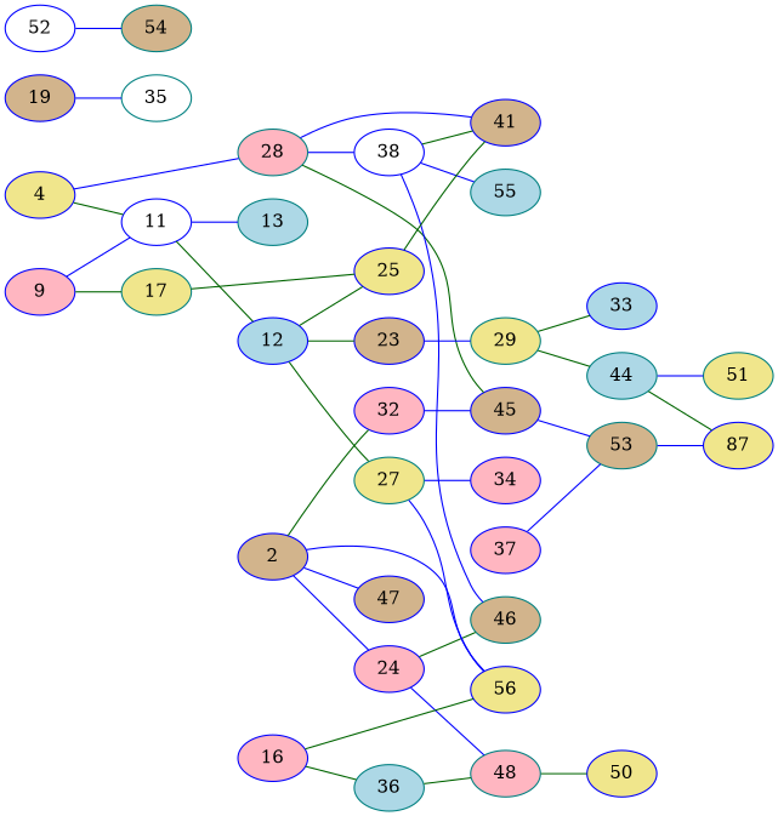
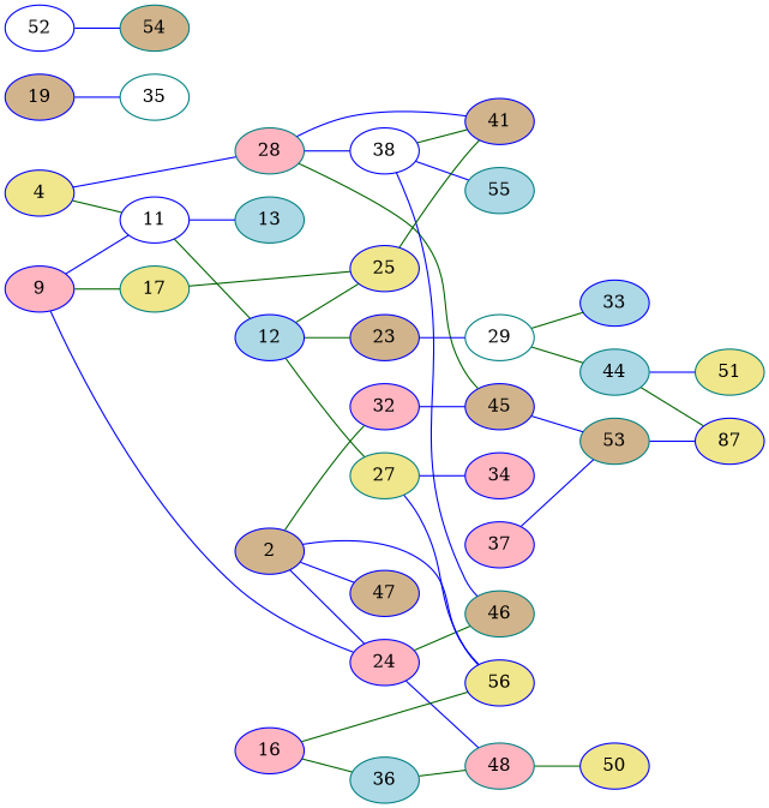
  graph {
    rankdir=LR
    node [color=blue fillcolor=tan style=filled]
    edge [color=blue weight=1.0]
    24 [fillcolor=lightpink]
    2
    32 [fillcolor=lightpink]
    47
    56 [fillcolor=khaki]
    46 [color=teal]
    48 [color=teal fillcolor=lightpink]
    45
    4 [fillcolor=khaki]
    11 [fillcolor=white]
    28 [color=teal fillcolor=lightpink]
    12 [fillcolor=lightblue]
    13 [color=teal fillcolor=lightblue]
    41
    38 [fillcolor=white]
    9 [fillcolor=lightpink]
    17 [color=teal fillcolor=khaki]
    25 [fillcolor=khaki]
    23
    27 [color=teal fillcolor=khaki]
-   29 [color=teal fillcolor=khaki]
+   29 [color=teal fillcolor=white]
    34 [fillcolor=lightpink]
    16 [fillcolor=lightpink]
    36 [color=teal fillcolor=lightblue]
    35 [color=teal fillcolor=white]
    19
    33 [fillcolor=lightblue]
    44 [color=teal fillcolor=lightblue]
    50 [fillcolor=khaki]
    55 [color=teal fillcolor=lightblue]
    53 [color=teal]
    51 [color=teal fillcolor=khaki]
    n33 [fillcolor=khaki label=87]
    37 [fillcolor=lightpink]
    52 [fillcolor=white]
    54 [color=teal]
    24 -- 46 [color=darkgreen]
    24 -- 48
    2 -- 24
    2 -- 32 [color=darkgreen]
    2 -- 47
    2 -- 56
    32 -- 45
    48 -- 50 [color=darkgreen]
    45 -- 53
    4 -- 11 [color=darkgreen]
    4 -- 28
    11 -- 12 [color=darkgreen]
    11 -- 13
    28 -- 45 [color=darkgreen]
    28 -- 41
    28 -- 38
    12 -- 25 [color=darkgreen]
    12 -- 23 [color=darkgreen]
    12 -- 27 [color=darkgreen]
    38 -- 46
    38 -- 41 [color=darkgreen]
    38 -- 55
+   9 -- 24
    9 -- 11
    9 -- 17 [color=darkgreen]
    17 -- 25 [color=darkgreen]
    25 -- 41 [color=darkgreen]
    23 -- 29
    27 -- 56
    27 -- 34
    29 -- 33 [color=darkgreen]
    29 -- 44 [color=darkgreen]
    16 -- 56 [color=darkgreen]
    16 -- 36 [color=darkgreen]
    36 -- 48 [color=darkgreen]
    19 -- 35
    44 -- 51
    44 -- n33 [color=darkgreen]
    53 -- n33
    37 -- 53
    52 -- 54
  }
